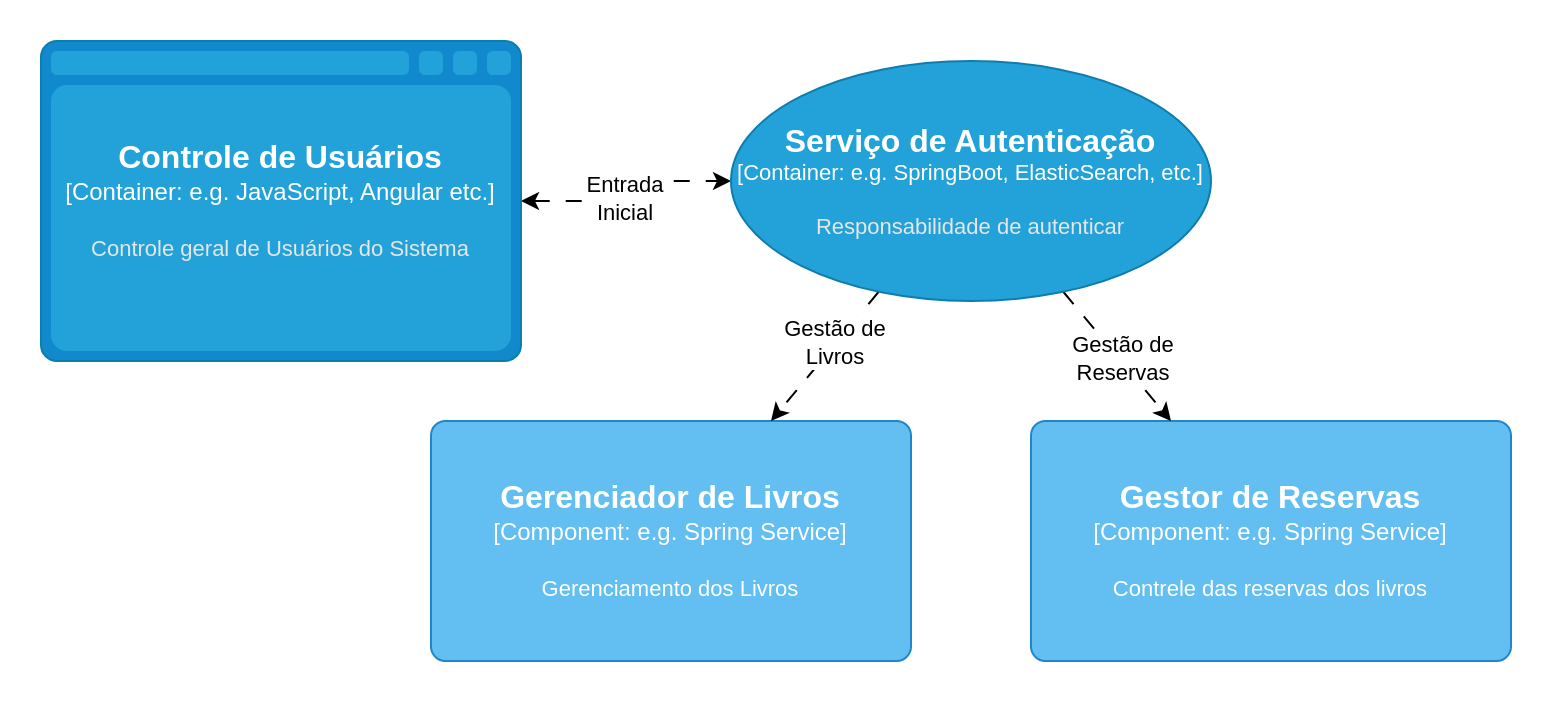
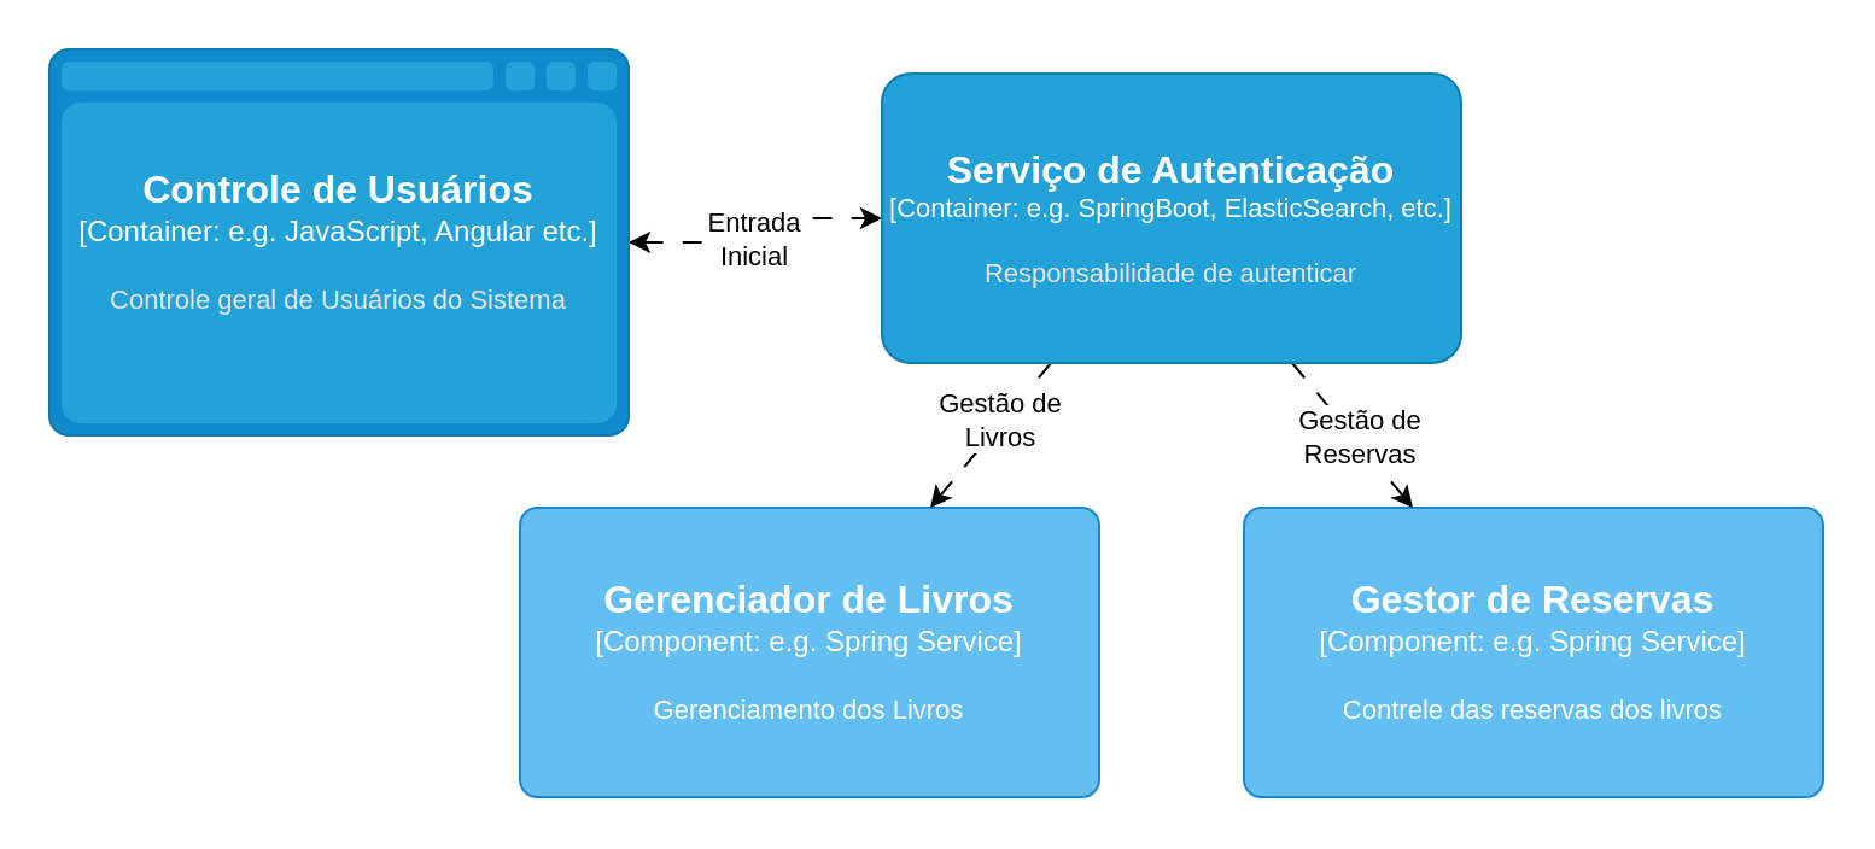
  <mxCell id="0" />
  <mxCell id="1" parent="0" />
  <mxCell id="2" style="edgeStyle=orthogonalEdgeStyle;rounded=0;orthogonalLoop=1;jettySize=auto;html=1;dashed=1;dashPattern=8 8;flowAnimation=0;curved=0;startArrow=classic;startFill=1;" edge="1" parent="1" source="4" target="11"><mxGeometry relative="1" as="geometry" /></mxCell>
  <mxCell id="3" value="Entrada&lt;br&gt;Inicial" style="edgeLabel;html=1;align=center;verticalAlign=middle;resizable=0;points=[];" vertex="1" connectable="0" parent="2"><mxGeometry x="-0.12" y="2" relative="1" as="geometry"><mxPoint as="offset" /></mxGeometry></mxCell>
  <mxCell id="4" value="&lt;font style=&quot;font-size: 16px&quot;&gt;&lt;b&gt;Controle de Usuários&lt;/b&gt;&lt;/font&gt;&lt;div&gt;[Container:&amp;nbsp;e.g. JavaScript, Angular etc.]&lt;/div&gt;&lt;br&gt;&lt;div&gt;&lt;font style=&quot;font-size: 11px&quot;&gt;&lt;font color=&quot;#E6E6E6&quot;&gt;Controle geral de Usuários do Sistema&lt;/font&gt;&lt;/div&gt;" style="shape=mxgraph.c4.webBrowserContainer2;whiteSpace=wrap;html=1;boundedLbl=1;rounded=0;labelBackgroundColor=none;strokeColor=#118ACD;fillColor=#23A2D9;strokeColor=#118ACD;strokeColor2=#0E7DAD;fontSize=12;fontColor=#ffffff;align=center;metaEdit=1;points=[[0.5,0,0],[1,0.25,0],[1,0.5,0],[1,0.75,0],[0.5,1,0],[0,0.75,0],[0,0.5,0],[0,0.25,0]];resizable=0;" vertex="1" parent="1"><mxGeometry x="20" y="20" width="240" height="160" as="geometry" /></mxCell>
  <mxCell id="5" value="&lt;font style=&quot;font-size: 16px&quot;&gt;&lt;b&gt;Gerenciador de Livros&lt;/b&gt;&lt;/font&gt;&lt;div&gt;[Component: e.g. Spring Service]&lt;/div&gt;&lt;br&gt;&lt;div&gt;&lt;font style=&quot;font-size: 11px&quot;&gt;Gerenciamento dos Livros&lt;/font&gt;&lt;/div&gt;" style="rounded=1;whiteSpace=wrap;html=1;labelBackgroundColor=none;fillColor=#63BEF2;fontColor=#ffffff;align=center;arcSize=6;strokeColor=#2086C9;metaEdit=1;resizable=0;points=[[0.25,0,0],[0.5,0,0],[0.75,0,0],[1,0.25,0],[1,0.5,0],[1,0.75,0],[0.75,1,0],[0.5,1,0],[0.25,1,0],[0,0.75,0],[0,0.5,0],[0,0.25,0]];" vertex="1" parent="1"><mxGeometry x="215" y="210" width="240" height="120" as="geometry" /></mxCell>
  <mxCell id="6" value="&lt;font style=&quot;font-size: 16px&quot;&gt;&lt;b&gt;Gestor de Reservas&lt;/b&gt;&lt;/font&gt;&lt;div&gt;[Component: e.g. Spring Service]&lt;/div&gt;&lt;br&gt;&lt;div&gt;&lt;font style=&quot;font-size: 11px&quot;&gt;Contrele das reservas dos livros&lt;/font&gt;&lt;/div&gt;" style="rounded=1;whiteSpace=wrap;html=1;labelBackgroundColor=none;fillColor=#63BEF2;fontColor=#ffffff;align=center;arcSize=6;strokeColor=#2086C9;metaEdit=1;resizable=0;points=[[0.25,0,0],[0.5,0,0],[0.75,0,0],[1,0.25,0],[1,0.5,0],[1,0.75,0],[0.75,1,0],[0.5,1,0],[0.25,1,0],[0,0.75,0],[0,0.5,0],[0,0.25,0]];" vertex="1" parent="1"><mxGeometry x="515" y="210" width="240" height="120" as="geometry" /></mxCell>
  <mxCell id="7" style="rounded=0;orthogonalLoop=1;jettySize=auto;html=1;dashed=1;dashPattern=8 8;" edge="1" parent="1" source="11" target="6"><mxGeometry relative="1" as="geometry" /></mxCell>
  <mxCell id="8" value="&lt;div&gt;Gestão de&lt;/div&gt;&lt;div&gt;Reservas&lt;/div&gt;" style="edgeLabel;html=1;align=center;verticalAlign=middle;resizable=0;points=[];" vertex="1" connectable="0" parent="7"><mxGeometry x="0.033" y="2" relative="1" as="geometry"><mxPoint y="1" as="offset" /></mxGeometry></mxCell>
  <mxCell id="9" style="rounded=0;orthogonalLoop=1;jettySize=auto;html=1;dashed=1;dashPattern=8 8;" edge="1" parent="1" source="11" target="5"><mxGeometry relative="1" as="geometry" /></mxCell>
  <mxCell id="10" value="&lt;div&gt;Gestão de&lt;/div&gt;&lt;div&gt;Livros&lt;/div&gt;" style="edgeLabel;html=1;align=center;verticalAlign=middle;resizable=0;points=[];" vertex="1" connectable="0" parent="9"><mxGeometry x="-0.184" y="-1" relative="1" as="geometry"><mxPoint as="offset" /></mxGeometry></mxCell>
- <mxCell id="11" value="&lt;font style=&quot;font-size: 16px&quot;&gt;&lt;b&gt;Serviço de Autenticação&lt;/b&gt;&lt;/font&gt;&lt;div&gt;[Container: e.g. SpringBoot, ElasticSearch, etc.]&lt;/div&gt;&lt;br&gt;&lt;div&gt;&lt;font style=&quot;font-size: 11px&quot;&gt;&lt;font color=&quot;#E6E6E6&quot;&gt;Responsabilidade de autenticar&lt;/font&gt;&lt;/div&gt;" style="ellipse;whiteSpace=wrap;html=1;fontSize=11;labelBackgroundColor=none;fillColor=#23A2D9;fontColor=#ffffff;align=center;arcSize=10;strokeColor=#0E7DAD;metaEdit=1;resizable=0;points=[[0.25,0,0],[0.5,0,0],[0.75,0,0],[1,0.25,0],[1,0.5,0],[1,0.75,0],[0.75,1,0],[0.5,1,0],[0.25,1,0],[0,0.75,0],[0,0.5,0],[0,0.25,0]];" vertex="1" parent="1"><mxGeometry x="365" y="30" width="240" height="120" as="geometry" /></mxCell>
+ <mxCell id="11" value="&lt;font style=&quot;font-size: 16px&quot;&gt;&lt;b&gt;Serviço de Autenticação&lt;/b&gt;&lt;/font&gt;&lt;div&gt;[Container: e.g. SpringBoot, ElasticSearch, etc.]&lt;/div&gt;&lt;br&gt;&lt;div&gt;&lt;font style=&quot;font-size: 11px&quot;&gt;&lt;font color=&quot;#E6E6E6&quot;&gt;Responsabilidade de autenticar&lt;/font&gt;&lt;/div&gt;" style="rounded=1;whiteSpace=wrap;html=1;fontSize=11;labelBackgroundColor=none;fillColor=#23A2D9;fontColor=#ffffff;align=center;arcSize=10;strokeColor=#0E7DAD;metaEdit=1;resizable=0;points=[[0.25,0,0],[0.5,0,0],[0.75,0,0],[1,0.25,0],[1,0.5,0],[1,0.75,0],[0.75,1,0],[0.5,1,0],[0.25,1,0],[0,0.75,0],[0,0.5,0],[0,0.25,0]];" vertex="1" parent="1"><mxGeometry x="365" y="30" width="240" height="120" as="geometry" /></mxCell>
